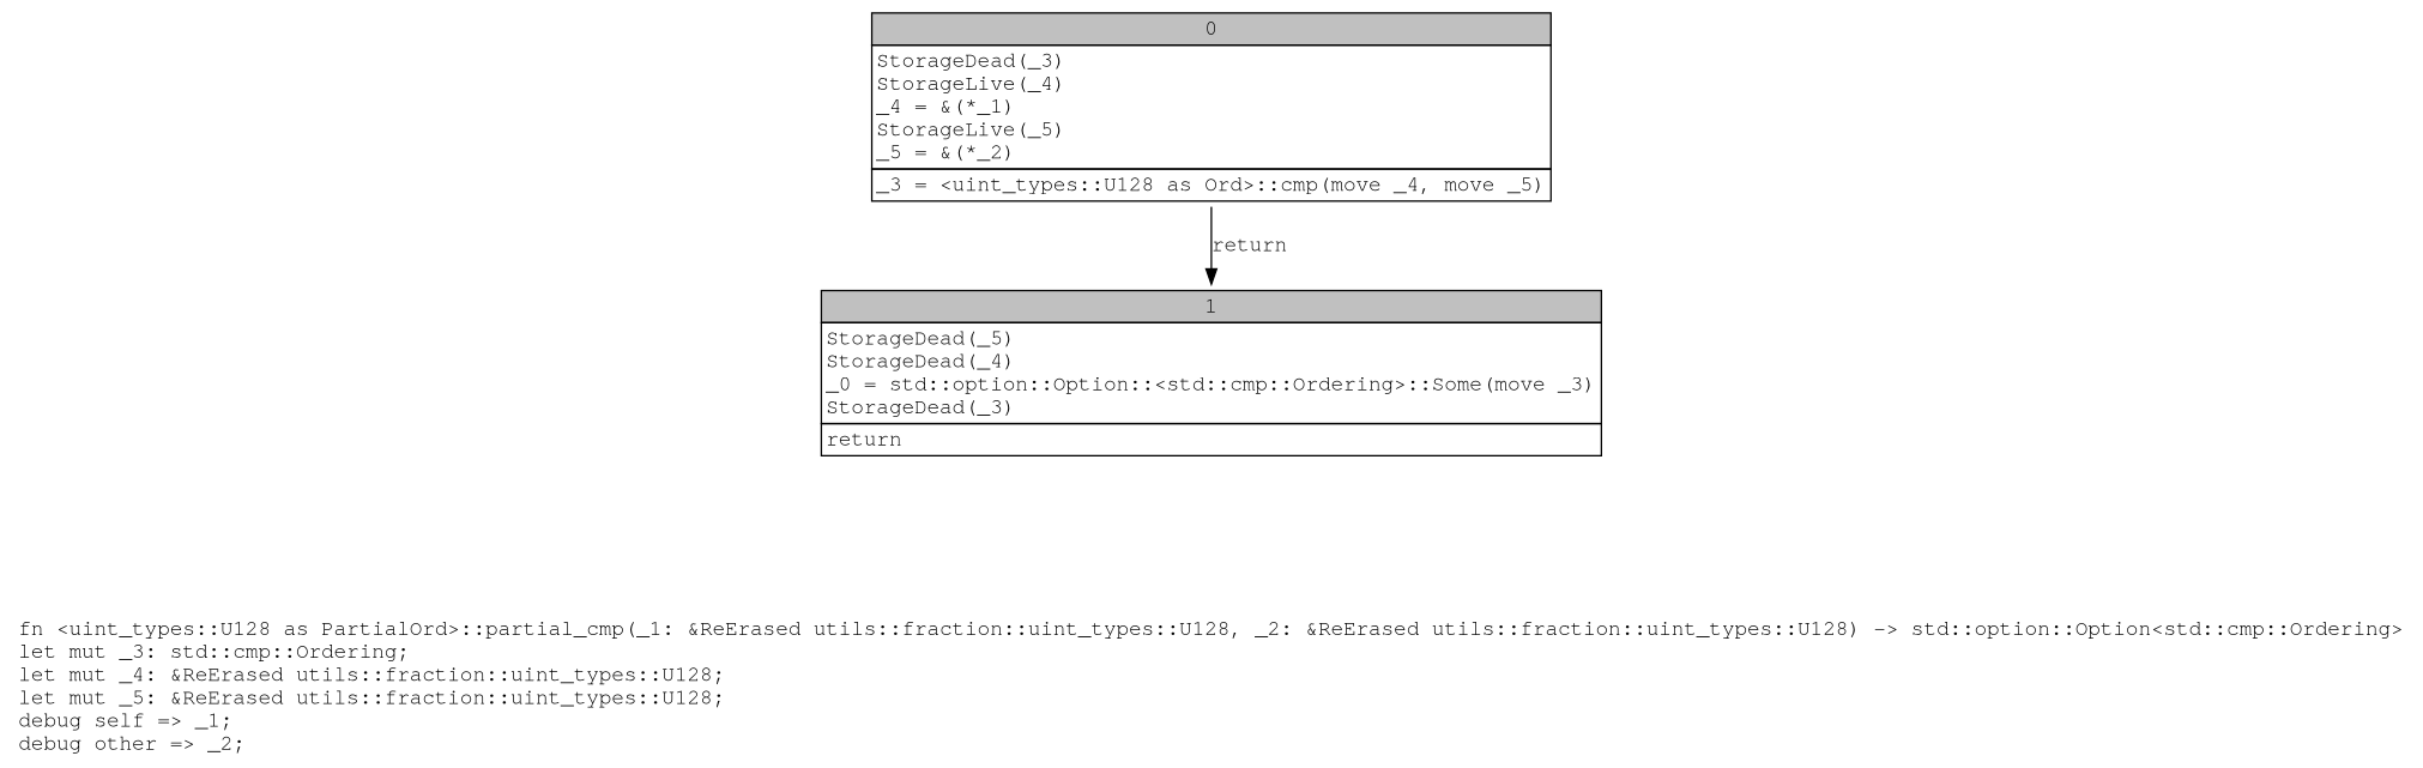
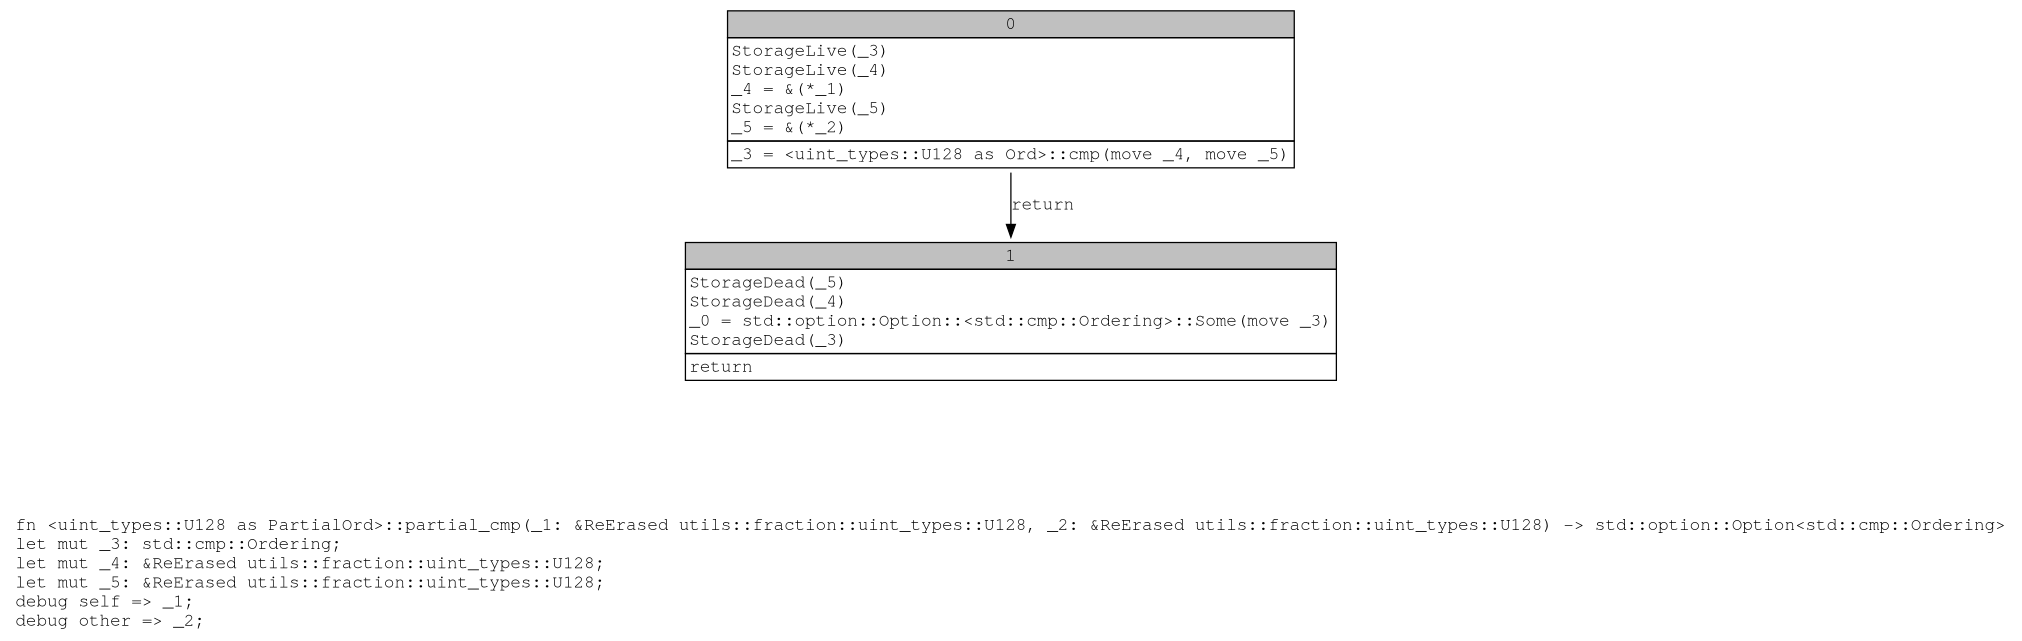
  digraph {
    fontname="Courier, monospace"
    label=<fn &lt;uint_types::U128 as PartialOrd&gt;::partial_cmp(_1: &amp;ReErased utils::fraction::uint_types::U128, _2: &amp;ReErased utils::fraction::uint_types::U128) -&gt; std::option::Option&lt;std::cmp::Ordering&gt;<br align="left"/>let mut _3: std::cmp::Ordering;<br align="left"/>let mut _4: &amp;ReErased utils::fraction::uint_types::U128;<br align="left"/>let mut _5: &amp;ReErased utils::fraction::uint_types::U128;<br align="left"/>debug self =&gt; _1;<br align="left"/>debug other =&gt; _2;<br align="left"/>>
    node [fontname="Courier, monospace" shape=none]
-   n1 [label=<<table border="0" cellborder="1" cellspacing="0"><tr><td bgcolor="gray" align="center" colspan="1">0</td></tr><tr><td align="left" balign="left">StorageDead(_3)<br/>StorageLive(_4)<br/>_4 = &amp;(*_1)<br/>StorageLive(_5)<br/>_5 = &amp;(*_2)<br/></td></tr><tr><td align="left">_3 = &lt;uint_types::U128 as Ord&gt;::cmp(move _4, move _5)</td></tr></table>>]
+   n1 [label=<<table border="0" cellborder="1" cellspacing="0"><tr><td bgcolor="gray" align="center" colspan="1">0</td></tr><tr><td align="left" balign="left">StorageLive(_3)<br/>StorageLive(_4)<br/>_4 = &amp;(*_1)<br/>StorageLive(_5)<br/>_5 = &amp;(*_2)<br/></td></tr><tr><td align="left">_3 = &lt;uint_types::U128 as Ord&gt;::cmp(move _4, move _5)</td></tr></table>>]
    n2 [label=<<table border="0" cellborder="1" cellspacing="0"><tr><td bgcolor="gray" align="center" colspan="1">1</td></tr><tr><td align="left" balign="left">StorageDead(_5)<br/>StorageDead(_4)<br/>_0 = std::option::Option::&lt;std::cmp::Ordering&gt;::Some(move _3)<br/>StorageDead(_3)<br/></td></tr><tr><td align="left">return</td></tr></table>>]
    n1 -> n2 [fontname="Courier, monospace" label=return]
  }
